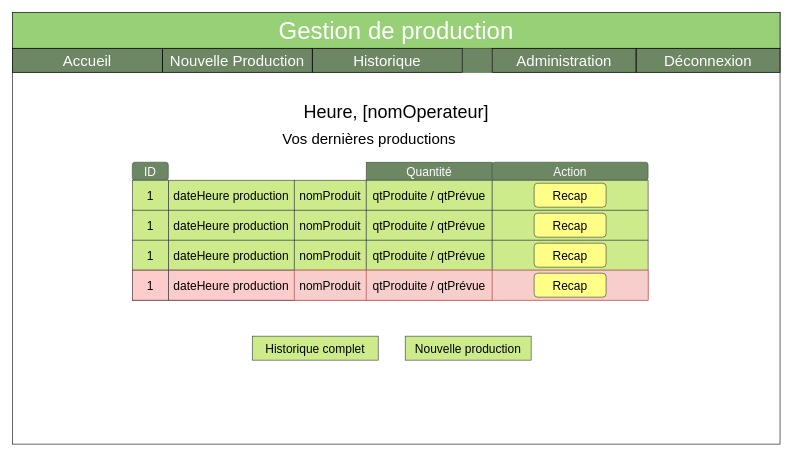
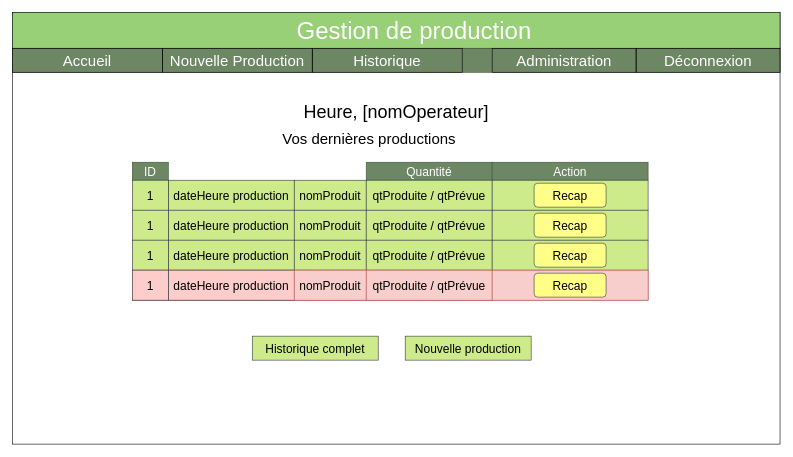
  <mxCell id="0" />
  <mxCell id="1" parent="0" />
  <mxCell id="2" value="" style="rounded=0;whiteSpace=wrap;html=1;" parent="1" vertex="1"><mxGeometry x="20" y="20" width="1280" height="720" as="geometry" /></mxCell>
  <mxCell id="3" value="Heure, [nomOperateur]" style="text;html=1;strokeColor=none;fillColor=none;align=center;verticalAlign=middle;whiteSpace=wrap;rounded=0;fontSize=30;" parent="1" vertex="1"><mxGeometry x="355" y="160" width="610" height="50" as="geometry" /></mxCell>
  <mxCell id="4" value="&lt;font color=&quot;#000000&quot;&gt;Vos dernières productions&lt;/font&gt;" style="text;html=1;strokeColor=none;fillColor=none;align=center;verticalAlign=middle;whiteSpace=wrap;rounded=0;fontSize=25;fontColor=#FFFFFF;" parent="1" vertex="1"><mxGeometry x="365" y="220" width="500" height="20" as="geometry" /></mxCell>
  <mxCell id="5" value="Historique complet" style="rounded=0;whiteSpace=wrap;html=1;shadow=0;glass=0;comic=0;fontSize=20;align=center;fillColor=#cdeb8b;strokeColor=#36393d;" parent="1" vertex="1"><mxGeometry x="420" y="560" width="210" height="40" as="geometry" /></mxCell>
  <mxCell id="6" value="Nouvelle production" style="rounded=0;whiteSpace=wrap;html=1;shadow=0;glass=0;comic=0;fontSize=20;align=center;fillColor=#cdeb8b;strokeColor=#36393d;" parent="1" vertex="1"><mxGeometry x="675" y="560" width="210" height="40" as="geometry" /></mxCell>
  <mxCell id="7" value="" style="group;fillColor=#D5E8D4;" parent="1" vertex="1" connectable="0"><mxGeometry x="20" y="20" width="1280" height="100" as="geometry" /></mxCell>
  <mxCell id="8" value="" style="rounded=0;whiteSpace=wrap;html=1;shadow=0;glass=0;comic=0;fontSize=40;align=center;fillColor=#97D077;strokeColor=#000000;" parent="7" vertex="1"><mxGeometry width="1280" height="60" as="geometry" /></mxCell>
- <mxCell id="9" value="Gestion de production" style="text;html=1;align=center;verticalAlign=middle;whiteSpace=wrap;rounded=0;shadow=0;glass=0;comic=0;fontSize=40;labelBackgroundColor=none;labelBorderColor=none;fontStyle=0;fontColor=#FFFFFF;" parent="7" vertex="1"><mxGeometry x="400" y="10" width="480" height="40" as="geometry" /></mxCell>
+ <mxCell id="9" value="Gestion de production" style="text;html=1;align=center;verticalAlign=middle;whiteSpace=wrap;rounded=0;shadow=0;glass=0;comic=0;fontSize=40;labelBackgroundColor=none;labelBorderColor=none;fontStyle=0;fontColor=#FFFFFF;" parent="7" vertex="1"><mxGeometry x="430" y="10" width="480" height="40" as="geometry" /></mxCell>
  <mxCell id="10" value="" style="rounded=0;whiteSpace=wrap;html=1;shadow=0;glass=0;comic=0;fontSize=40;align=center;fillColor=#6d8764;strokeColor=#3A5431;fontColor=#ffffff;" parent="7" vertex="1"><mxGeometry y="60" width="1280" height="40" as="geometry" /></mxCell>
  <mxCell id="11" value="Nouvelle Production" style="text;html=1;strokeColor=#000000;fillColor=none;align=center;verticalAlign=middle;whiteSpace=wrap;rounded=0;fontSize=25;fontColor=#FFFFFF;" parent="7" vertex="1"><mxGeometry x="250" y="60" width="250" height="40" as="geometry" /></mxCell>
  <mxCell id="12" value="Historique&lt;span style=&quot;color: rgba(0 , 0 , 0 , 0) ; font-family: monospace ; font-size: 0px ; white-space: nowrap&quot;&gt;%3CmxGraphModel%3E%3Croot%3E%3CmxCell%20id%3D%220%22%2F%3E%3CmxCell%20id%3D%221%22%20parent%3D%220%22%2F%3E%3CmxCell%20id%3D%222%22%20value%3D%22Nouvelle%20Production%22%20style%3D%22text%3Bhtml%3D1%3BstrokeColor%3Dnone%3BfillColor%3Dnone%3Balign%3Dcenter%3BverticalAlign%3Dmiddle%3BwhiteSpace%3Dwrap%3Brounded%3D0%3BfontSize%3D25%3BfontColor%3D%23FFFFFF%3B%22%20vertex%3D%221%22%20parent%3D%221%22%3E%3CmxGeometry%20x%3D%22200%22%20y%3D%22370%22%20width%3D%22260%22%20height%3D%2240%22%20as%3D%22geometry%22%2F%3E%3C%2FmxCell%3E%3C%2Froot%3E%3C%2FmxGraphModel%3E&lt;/span&gt;" style="text;html=1;strokeColor=#000000;fillColor=none;align=center;verticalAlign=middle;whiteSpace=wrap;rounded=0;fontSize=25;fontColor=#FFFFFF;" parent="7" vertex="1"><mxGeometry x="500" y="60" width="250" height="40" as="geometry" /></mxCell>
  <mxCell id="13" value="Administration" style="text;html=1;strokeColor=#000000;fillColor=none;align=center;verticalAlign=middle;whiteSpace=wrap;rounded=0;fontSize=25;fontColor=#FFFFFF;" parent="7" vertex="1"><mxGeometry x="800" y="60" width="240" height="40" as="geometry" /></mxCell>
  <mxCell id="14" value="Déconnexion" style="text;html=1;strokeColor=#000000;fillColor=none;align=center;verticalAlign=middle;whiteSpace=wrap;rounded=0;fontSize=25;fontColor=#FFFFFF;" parent="7" vertex="1"><mxGeometry x="1040" y="60" width="240" height="40" as="geometry" /></mxCell>
  <mxCell id="15" value="Accueil" style="text;html=1;strokeColor=#000000;fillColor=none;align=center;verticalAlign=middle;whiteSpace=wrap;rounded=0;fontSize=25;fontColor=#FFFFFF;" parent="7" vertex="1"><mxGeometry y="60" width="250" height="40" as="geometry" /></mxCell>
  <mxCell id="16" value="" style="group" vertex="1" connectable="0" parent="1"><mxGeometry x="220" y="270" width="860" height="230" as="geometry" /></mxCell>
  <mxCell id="17" value="" style="group" vertex="1" connectable="0" parent="16"><mxGeometry width="470" height="30" as="geometry" /></mxCell>
- <mxCell id="18" value="ID" style="whiteSpace=wrap;html=1;strokeColor=#3A5431;fontSize=20;fillColor=#6d8764;fontColor=#ffffff;rounded=1;" vertex="1" parent="17"><mxGeometry width="60" height="30" as="geometry" /></mxCell>
+ <mxCell id="18" value="ID" style="rounded=0;whiteSpace=wrap;html=1;strokeColor=#3A5431;fontSize=20;fillColor=#6d8764;fontColor=#ffffff;" vertex="1" parent="17"><mxGeometry width="60" height="30" as="geometry" /></mxCell>
  <mxCell id="19" value="Quantité" style="rounded=0;whiteSpace=wrap;html=1;strokeColor=#3A5431;fontSize=20;fillColor=#6d8764;fontColor=#ffffff;" vertex="1" parent="16"><mxGeometry x="390" width="210" height="30" as="geometry" /></mxCell>
- <mxCell id="20" value="Action" style="whiteSpace=wrap;html=1;strokeColor=#3A5431;fontSize=20;fillColor=#6d8764;fontColor=#ffffff;rounded=1;" vertex="1" parent="16"><mxGeometry x="600" width="260" height="30" as="geometry" /></mxCell>
+ <mxCell id="20" value="Action" style="rounded=0;whiteSpace=wrap;html=1;strokeColor=#3A5431;fontSize=20;fillColor=#6d8764;fontColor=#ffffff;" vertex="1" parent="16"><mxGeometry x="600" width="260" height="30" as="geometry" /></mxCell>
  <mxCell id="21" value="" style="group" vertex="1" connectable="0" parent="16"><mxGeometry y="30" width="860" height="50" as="geometry" /></mxCell>
  <mxCell id="22" value="" style="group" vertex="1" connectable="0" parent="21"><mxGeometry width="600" height="50" as="geometry" /></mxCell>
  <mxCell id="23" value="dateHeure production" style="rounded=0;whiteSpace=wrap;html=1;strokeColor=#36393d;fontSize=20;fillColor=#cdeb8b;" vertex="1" parent="22"><mxGeometry x="60" width="210" height="50" as="geometry" /></mxCell>
  <mxCell id="24" value="nomProduit" style="rounded=0;whiteSpace=wrap;html=1;strokeColor=#36393d;fontSize=20;fillColor=#cdeb8b;" vertex="1" parent="22"><mxGeometry x="270" width="120" height="50" as="geometry" /></mxCell>
  <mxCell id="25" value="qtProduite / qtPrévue" style="rounded=0;whiteSpace=wrap;html=1;strokeColor=#36393d;fontSize=20;fillColor=#cdeb8b;" vertex="1" parent="22"><mxGeometry x="390" width="210" height="50" as="geometry" /></mxCell>
  <mxCell id="26" value="1" style="rounded=0;whiteSpace=wrap;html=1;strokeColor=#36393d;fontSize=20;fillColor=#cdeb8b;" vertex="1" parent="22"><mxGeometry width="60" height="50" as="geometry" /></mxCell>
  <mxCell id="27" value="" style="rounded=0;whiteSpace=wrap;html=1;strokeColor=#36393d;fontSize=20;fillColor=#cdeb8b;" vertex="1" parent="21"><mxGeometry x="600" width="260" height="50" as="geometry" /></mxCell>
  <mxCell id="28" value="Recap" style="rounded=1;whiteSpace=wrap;html=1;fillColor=#ffff88;fontSize=20;strokeColor=#36393d;" vertex="1" parent="21"><mxGeometry x="670" y="5" width="120" height="40" as="geometry" /></mxCell>
  <mxCell id="29" value="" style="group" vertex="1" connectable="0" parent="16"><mxGeometry y="80" width="860" height="50" as="geometry" /></mxCell>
  <mxCell id="30" value="" style="group" vertex="1" connectable="0" parent="29"><mxGeometry width="600" height="50" as="geometry" /></mxCell>
  <mxCell id="31" value="dateHeure production" style="rounded=0;whiteSpace=wrap;html=1;strokeColor=#36393d;fontSize=20;fillColor=#cdeb8b;" vertex="1" parent="30"><mxGeometry x="60" width="210" height="50" as="geometry" /></mxCell>
  <mxCell id="32" value="nomProduit" style="rounded=0;whiteSpace=wrap;html=1;strokeColor=#36393d;fontSize=20;fillColor=#cdeb8b;" vertex="1" parent="30"><mxGeometry x="270" width="120" height="50" as="geometry" /></mxCell>
  <mxCell id="33" value="qtProduite / qtPrévue" style="rounded=0;whiteSpace=wrap;html=1;strokeColor=#36393d;fontSize=20;fillColor=#cdeb8b;" vertex="1" parent="30"><mxGeometry x="390" width="210" height="50" as="geometry" /></mxCell>
  <mxCell id="34" value="1" style="rounded=0;whiteSpace=wrap;html=1;strokeColor=#36393d;fontSize=20;fillColor=#cdeb8b;" vertex="1" parent="30"><mxGeometry width="60" height="50" as="geometry" /></mxCell>
  <mxCell id="35" value="" style="rounded=0;whiteSpace=wrap;html=1;strokeColor=#36393d;fontSize=20;fillColor=#cdeb8b;" vertex="1" parent="29"><mxGeometry x="600" width="260" height="50" as="geometry" /></mxCell>
  <mxCell id="36" value="Recap" style="rounded=1;whiteSpace=wrap;html=1;fillColor=#ffff88;fontSize=20;strokeColor=#36393d;" vertex="1" parent="29"><mxGeometry x="670" y="5" width="120" height="40" as="geometry" /></mxCell>
  <mxCell id="37" value="" style="group" vertex="1" connectable="0" parent="16"><mxGeometry y="130" width="860" height="50" as="geometry" /></mxCell>
  <mxCell id="38" value="" style="group" vertex="1" connectable="0" parent="37"><mxGeometry width="600" height="50" as="geometry" /></mxCell>
  <mxCell id="39" value="dateHeure production" style="rounded=0;whiteSpace=wrap;html=1;strokeColor=#36393d;fontSize=20;fillColor=#cdeb8b;" vertex="1" parent="38"><mxGeometry x="60" width="210" height="50" as="geometry" /></mxCell>
  <mxCell id="40" value="nomProduit" style="rounded=0;whiteSpace=wrap;html=1;strokeColor=#36393d;fontSize=20;fillColor=#cdeb8b;" vertex="1" parent="38"><mxGeometry x="270" width="120" height="50" as="geometry" /></mxCell>
  <mxCell id="41" value="qtProduite / qtPrévue" style="rounded=0;whiteSpace=wrap;html=1;strokeColor=#36393d;fontSize=20;fillColor=#cdeb8b;" vertex="1" parent="38"><mxGeometry x="390" width="210" height="50" as="geometry" /></mxCell>
  <mxCell id="42" value="1" style="rounded=0;whiteSpace=wrap;html=1;strokeColor=#36393d;fontSize=20;fillColor=#cdeb8b;" vertex="1" parent="38"><mxGeometry width="60" height="50" as="geometry" /></mxCell>
  <mxCell id="43" value="" style="rounded=0;whiteSpace=wrap;html=1;strokeColor=#36393d;fontSize=20;fillColor=#cdeb8b;" vertex="1" parent="37"><mxGeometry x="600" width="260" height="50" as="geometry" /></mxCell>
  <mxCell id="44" value="Recap" style="rounded=1;whiteSpace=wrap;html=1;fillColor=#ffff88;fontSize=20;strokeColor=#36393d;" vertex="1" parent="37"><mxGeometry x="670" y="5" width="120" height="40" as="geometry" /></mxCell>
  <mxCell id="45" value="" style="group;fillColor=#f8cecc;strokeColor=#b85450;" vertex="1" connectable="0" parent="16"><mxGeometry y="180" width="860" height="50" as="geometry" /></mxCell>
  <mxCell id="46" value="" style="group;fillColor=#f8cecc;strokeColor=#b85450;" vertex="1" connectable="0" parent="45"><mxGeometry width="600" height="50" as="geometry" /></mxCell>
  <mxCell id="47" value="dateHeure production" style="rounded=0;whiteSpace=wrap;html=1;strokeColor=#36393d;fontSize=20;fillColor=#ffcccc;" vertex="1" parent="46"><mxGeometry x="60" width="210" height="50" as="geometry" /></mxCell>
  <mxCell id="48" value="nomProduit" style="rounded=0;whiteSpace=wrap;html=1;strokeColor=#b85450;fontSize=20;fillColor=#f8cecc;" vertex="1" parent="46"><mxGeometry x="270" width="120" height="50" as="geometry" /></mxCell>
  <mxCell id="49" value="qtProduite / qtPrévue" style="rounded=0;whiteSpace=wrap;html=1;strokeColor=#b85450;fontSize=20;fillColor=#f8cecc;" vertex="1" parent="46"><mxGeometry x="390" width="210" height="50" as="geometry" /></mxCell>
  <mxCell id="50" value="1" style="rounded=0;whiteSpace=wrap;html=1;strokeColor=#36393d;fontSize=20;fillColor=#ffcccc;" vertex="1" parent="46"><mxGeometry width="60" height="50" as="geometry" /></mxCell>
  <mxCell id="51" value="" style="rounded=0;whiteSpace=wrap;html=1;strokeColor=#b85450;fontSize=20;fillColor=#f8cecc;" vertex="1" parent="45"><mxGeometry x="600" width="260" height="50" as="geometry" /></mxCell>
  <mxCell id="52" value="Recap" style="rounded=1;whiteSpace=wrap;html=1;fillColor=#ffff88;fontSize=20;strokeColor=#36393d;" vertex="1" parent="45"><mxGeometry x="670" y="5" width="120" height="40" as="geometry" /></mxCell>
